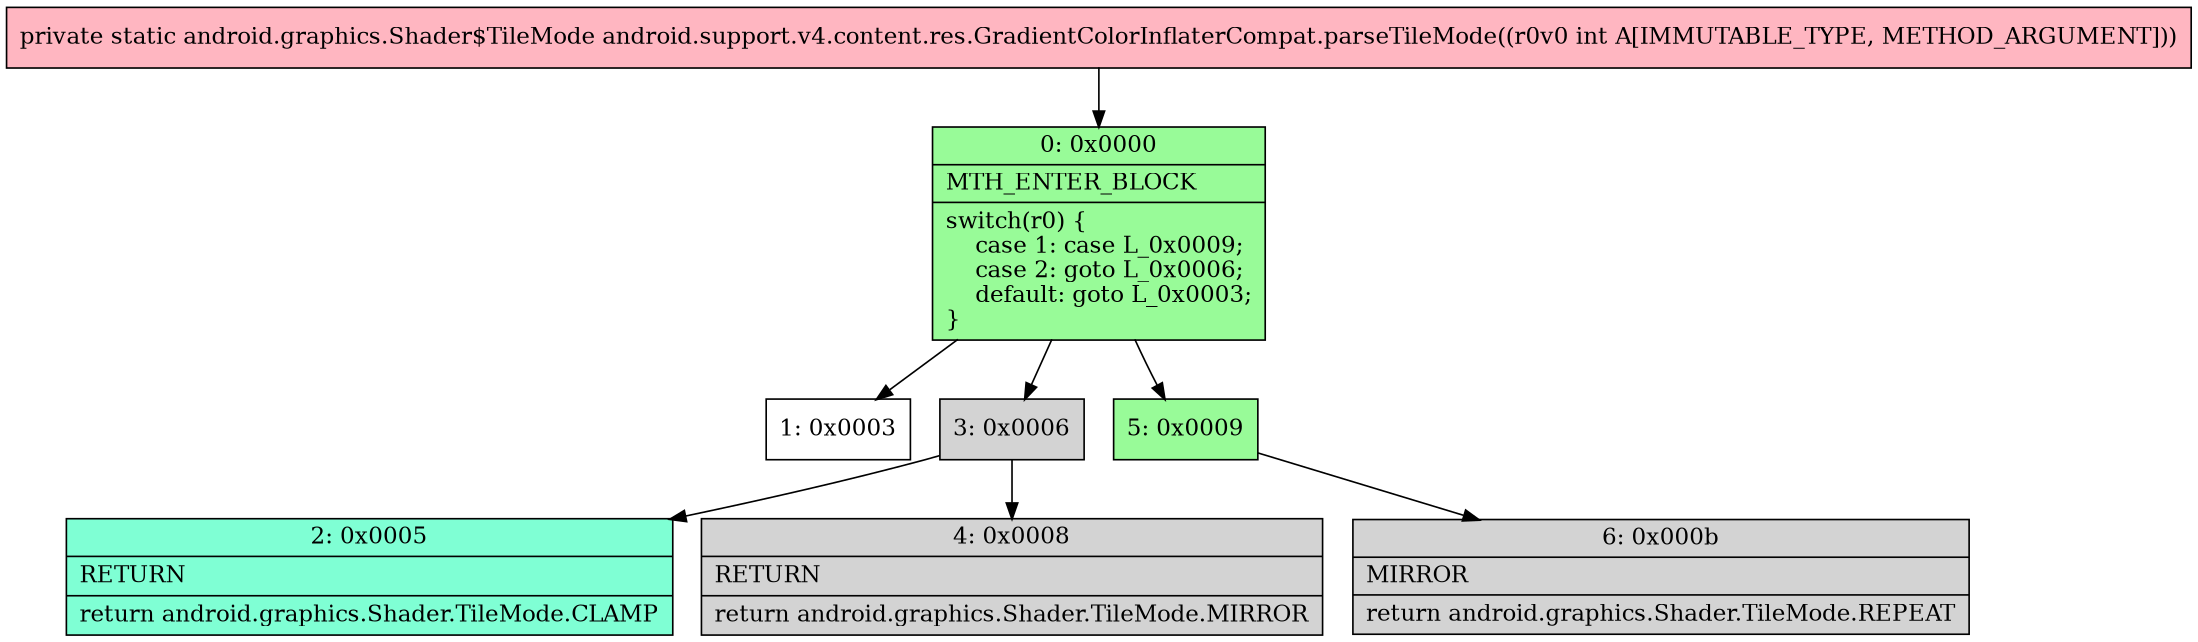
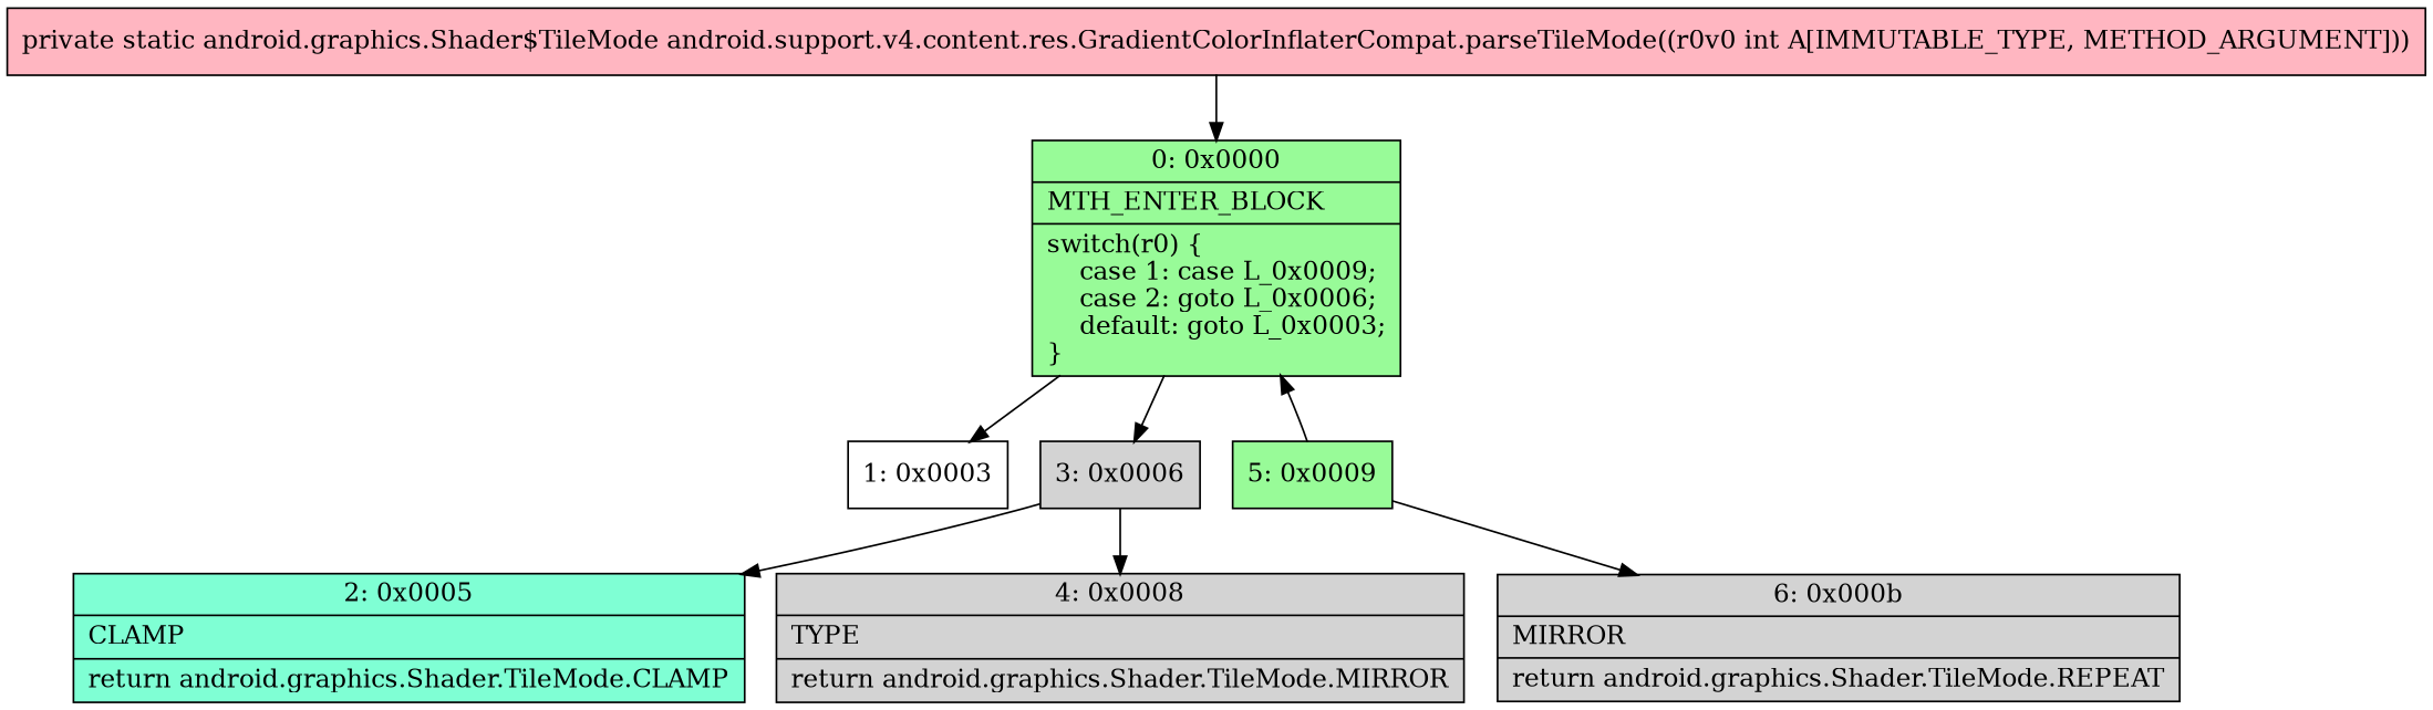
  digraph {
    node [fillcolor=lightgrey shape=record style=filled]
    n1 [fillcolor=palegreen label="{0\:\ 0x0000|MTH_ENTER_BLOCK\l|switch(r0) \{\l    case 1: case L_0x0009;\l    case 2: goto L_0x0006;\l    default: goto L_0x0003;\l\}\l}"]
    n2 [fillcolor=white label="{1\:\ 0x0003}"]
    n3 [label="{3\:\ 0x0006}"]
    n4 [fillcolor=palegreen label="{5\:\ 0x0009}"]
-   n5 [fillcolor=aquamarine label="{2\:\ 0x0005|RETURN\l|return android.graphics.Shader.TileMode.CLAMP\l}"]
-   n6 [label="{4\:\ 0x0008|RETURN\l|return android.graphics.Shader.TileMode.MIRROR\l}"]
+   n5 [fillcolor=aquamarine label="{2\:\ 0x0005|CLAMP\l|return android.graphics.Shader.TileMode.CLAMP\l}"]
+   n6 [label="{4\:\ 0x0008|TYPE\l|return android.graphics.Shader.TileMode.MIRROR\l}"]
    n7 [label="{6\:\ 0x000b|MIRROR\l|return android.graphics.Shader.TileMode.REPEAT\l}"]
    n8 [fillcolor=lightpink label="{private static android.graphics.Shader$TileMode android.support.v4.content.res.GradientColorInflaterCompat.parseTileMode((r0v0 int A[IMMUTABLE_TYPE, METHOD_ARGUMENT])) }"]
    n1 -> n2
    n1 -> n3
-   n1 -> n4
+   n4 -> n1
    n3 -> n5
    n3 -> n6
    n4 -> n7
    n8 -> n1
  }
